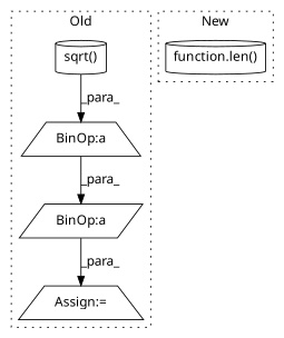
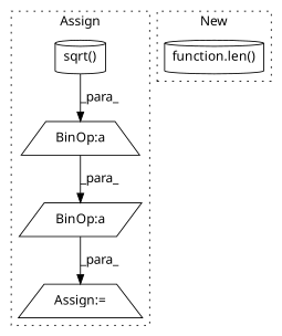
  digraph {
    fontname="Noto Sans"
    node [a=75 l=3 shape=cylinder fontname="Noto Sans"]
    edge [fontname="Noto Sans"]
    n1 [l="8,1" label="sqrt()" s="1173,1197"]
    n2 [a=68 label="Assign:=" s=1122 shape=trapezium]
    n3 [a=82 label="BinOp:a" s=1170 shape=trapezium]
    n4 [a=82 l=27 label="BinOp:a" s=1141 shape=parallelogram]
    n5 [l="4,1" label="function.len()" s="835,845"]
    subgraph cluster_1 {
-     label=Old
+     label=Assign
      style=dotted
      n1
      n2
      n3
      n4
    }
    subgraph cluster_2 {
      label=New
      style=dotted
      n5
    }
    n1 -> n3 [label=_para_]
    n3 -> n4 [label=_para_]
    n4 -> n2 [label=_para_]
  }
